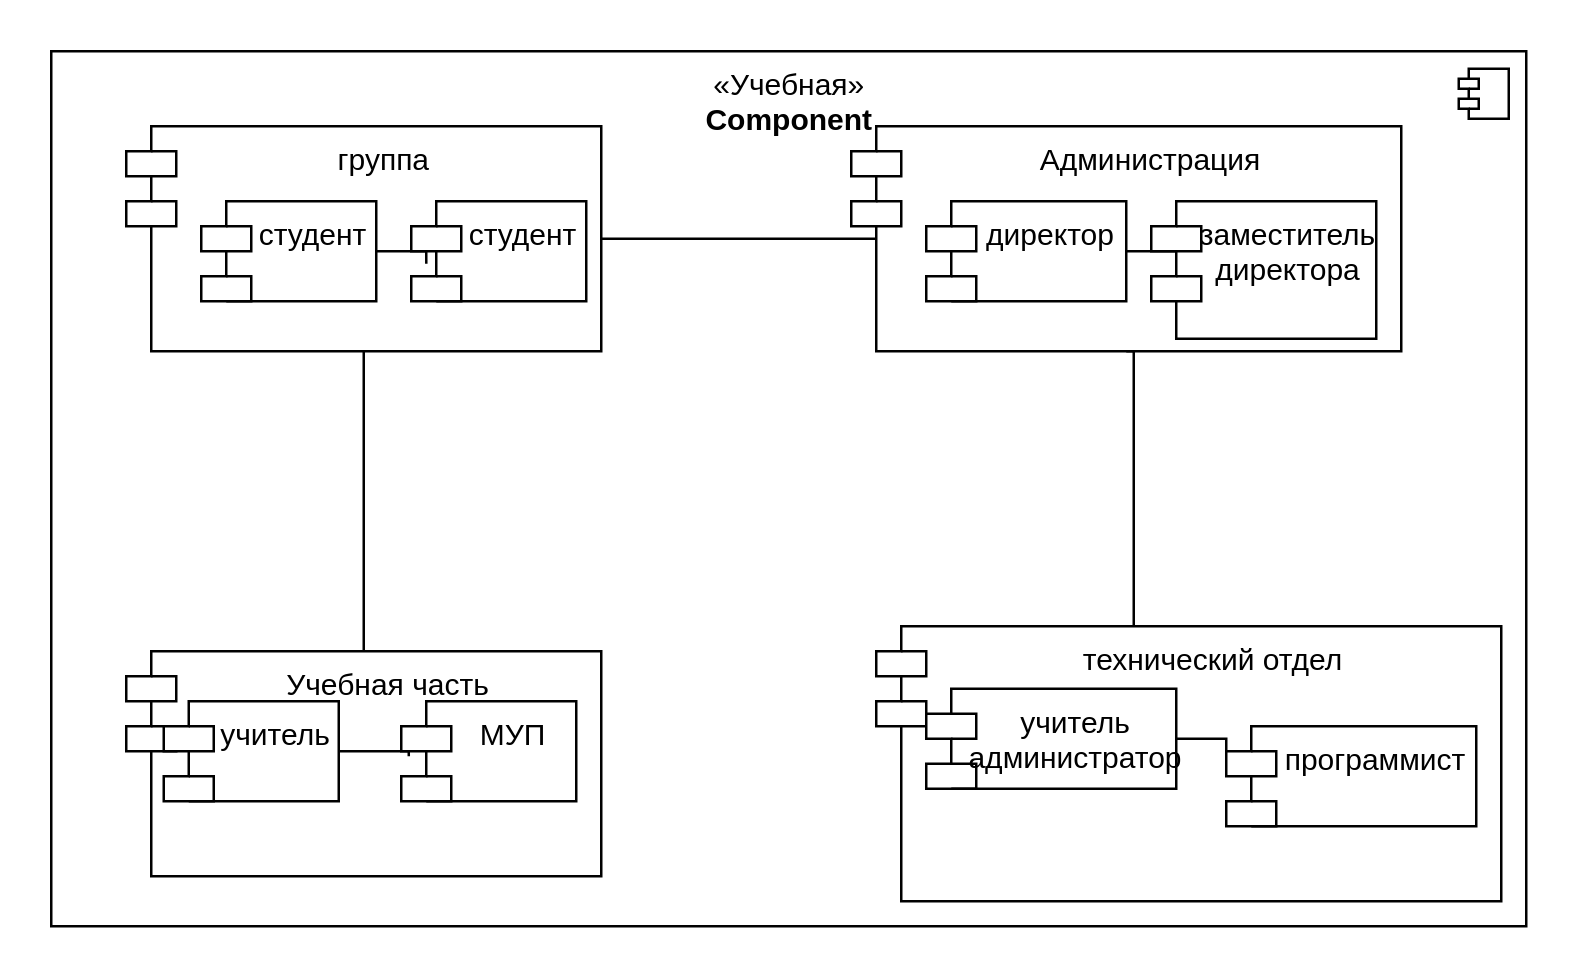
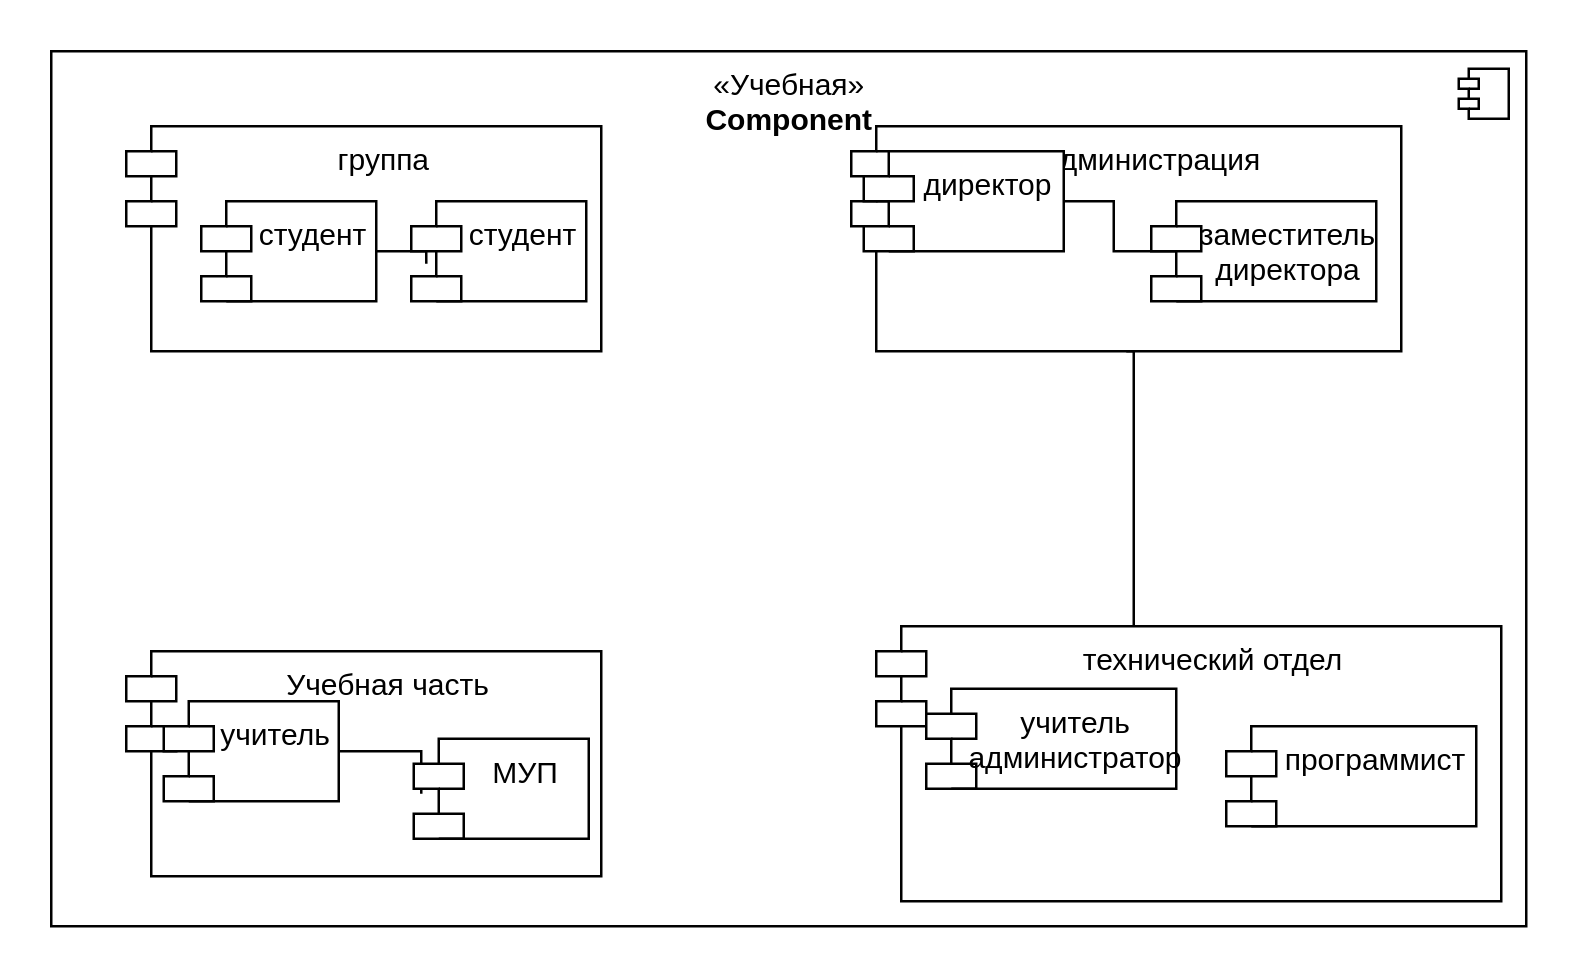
  <mxCell id="0" />
  <mxCell id="1" parent="0" />
  <mxCell id="2" value="«Учебная»&lt;br&gt;&lt;b style=&quot;&quot;&gt;Component&lt;/b&gt;" style="html=1;dropTarget=0;verticalAlign=top;" vertex="1" parent="1"><mxGeometry x="20" y="20" width="590" height="350" as="geometry" /></mxCell>
  <mxCell id="3" value="" style="shape=module;jettyWidth=8;jettyHeight=4;" vertex="1" parent="2"><mxGeometry x="1" width="20" height="20" relative="1" as="geometry"><mxPoint x="-27" y="7" as="offset" /></mxGeometry></mxCell>
- <mxCell id="4" style="edgeStyle=orthogonalEdgeStyle;rounded=0;orthogonalLoop=1;jettySize=auto;html=1;exitX=1;exitY=0.5;exitDx=0;exitDy=0;entryX=0;entryY=0.5;entryDx=10;entryDy=0;entryPerimeter=0;endArrow=none;endFill=0;" edge="1" parent="1" source="6" target="8"><mxGeometry relative="1" as="geometry" /></mxCell>
- <mxCell id="5" style="edgeStyle=orthogonalEdgeStyle;rounded=0;orthogonalLoop=1;jettySize=auto;html=1;exitX=0.5;exitY=1;exitDx=0;exitDy=0;entryX=0;entryY=0.75;entryDx=10;entryDy=0;entryPerimeter=0;endArrow=none;endFill=0;" edge="1" parent="1" source="6" target="12"><mxGeometry relative="1" as="geometry"><Array as="points"><mxPoint x="145" y="310" /><mxPoint x="215" y="310" /></Array></mxGeometry></mxCell>
  <mxCell id="6" value="группа " style="shape=module;align=left;spacingLeft=20;align=center;verticalAlign=top;" vertex="1" parent="1"><mxGeometry x="50" y="50" width="190" height="90" as="geometry" /></mxCell>
  <mxCell id="7" style="edgeStyle=orthogonalEdgeStyle;rounded=0;orthogonalLoop=1;jettySize=auto;html=1;exitX=0.5;exitY=1;exitDx=0;exitDy=0;entryX=0.404;entryY=0;entryDx=0;entryDy=0;endArrow=none;endFill=0;entryPerimeter=0;" edge="1" parent="1" source="8" target="16"><mxGeometry relative="1" as="geometry"><Array as="points"><mxPoint x="453" y="140" /><mxPoint x="453" y="250" /></Array></mxGeometry></mxCell>
  <mxCell id="8" value="Администрация" style="shape=module;align=left;spacingLeft=20;align=center;verticalAlign=top;" vertex="1" parent="1"><mxGeometry x="340" y="50" width="220" height="90" as="geometry" /></mxCell>
  <mxCell id="9" style="edgeStyle=orthogonalEdgeStyle;rounded=0;orthogonalLoop=1;jettySize=auto;html=1;exitX=1;exitY=0.5;exitDx=0;exitDy=0;entryX=0.086;entryY=0.625;entryDx=0;entryDy=0;entryPerimeter=0;endArrow=none;endFill=0;" edge="1" parent="1" source="10" target="11"><mxGeometry relative="1" as="geometry" /></mxCell>
  <mxCell id="10" value="студент" style="shape=module;align=left;spacingLeft=20;align=center;verticalAlign=top;" vertex="1" parent="1"><mxGeometry x="80" y="80" width="70" height="40" as="geometry" /></mxCell>
  <mxCell id="11" value="студент" style="shape=module;align=left;spacingLeft=20;align=center;verticalAlign=top;" vertex="1" parent="1"><mxGeometry x="164" y="80" width="70" height="40" as="geometry" /></mxCell>
  <mxCell id="12" value="Учебная часть" style="shape=module;align=left;spacingLeft=20;align=center;verticalAlign=top;" vertex="1" parent="1"><mxGeometry x="50" y="260" width="190" height="90" as="geometry" /></mxCell>
  <mxCell id="13" style="edgeStyle=orthogonalEdgeStyle;rounded=0;orthogonalLoop=1;jettySize=auto;html=1;exitX=1;exitY=0.5;exitDx=0;exitDy=0;entryX=0.144;entryY=0.5;entryDx=0;entryDy=0;entryPerimeter=0;endArrow=none;endFill=0;" edge="1" parent="1" source="14" target="15"><mxGeometry relative="1" as="geometry" /></mxCell>
- <mxCell id="14" value="директор" style="shape=module;align=left;spacingLeft=20;align=center;verticalAlign=top;" vertex="1" parent="1"><mxGeometry x="370" y="80" width="80" height="40" as="geometry" /></mxCell>
- <mxCell id="15" value="заместитель&#10;директора" style="shape=module;align=left;spacingLeft=20;align=center;verticalAlign=top;" vertex="1" parent="1"><mxGeometry x="460" y="80" width="90" height="55" as="geometry" /></mxCell>
+ <mxCell id="14" value="директор" style="shape=module;align=left;spacingLeft=20;align=center;verticalAlign=top;" vertex="1" parent="1"><mxGeometry x="345" y="60" width="80" height="40" as="geometry" /></mxCell>
+ <mxCell id="15" value="заместитель&#10;директора" style="shape=module;align=left;spacingLeft=20;align=center;verticalAlign=top;" vertex="1" parent="1"><mxGeometry x="460" y="80" width="90" height="40" as="geometry" /></mxCell>
  <mxCell id="16" value="технический отдел" style="shape=module;align=left;spacingLeft=20;align=center;verticalAlign=top;" vertex="1" parent="1"><mxGeometry x="350" y="250" width="250" height="110" as="geometry" /></mxCell>
  <mxCell id="17" style="edgeStyle=orthogonalEdgeStyle;rounded=0;orthogonalLoop=1;jettySize=auto;html=1;exitX=1;exitY=0.5;exitDx=0;exitDy=0;entryX=0.043;entryY=0.55;entryDx=0;entryDy=0;entryPerimeter=0;endArrow=none;endFill=0;" edge="1" parent="1" source="18" target="19"><mxGeometry relative="1" as="geometry" /></mxCell>
  <mxCell id="18" value="учитель" style="shape=module;align=left;spacingLeft=20;align=center;verticalAlign=top;" vertex="1" parent="1"><mxGeometry x="65" y="280" width="70" height="40" as="geometry" /></mxCell>
- <mxCell id="19" value="МУП" style="shape=module;align=left;spacingLeft=20;align=center;verticalAlign=top;" vertex="1" parent="1"><mxGeometry x="160" y="280" width="70" height="40" as="geometry" /></mxCell>
- <mxCell id="20" style="edgeStyle=orthogonalEdgeStyle;rounded=0;orthogonalLoop=1;jettySize=auto;html=1;exitX=1;exitY=0.5;exitDx=0;exitDy=0;entryX=0;entryY=0;entryDx=0;entryDy=15;entryPerimeter=0;endArrow=none;endFill=0;" edge="1" parent="1" source="21" target="22"><mxGeometry relative="1" as="geometry" /></mxCell>
+ <mxCell id="19" value="МУП" style="shape=module;align=left;spacingLeft=20;align=center;verticalAlign=top;" vertex="1" parent="1"><mxGeometry x="165" y="295" width="70" height="40" as="geometry" /></mxCell>
  <mxCell id="21" value="учитель&#10;администратор" style="shape=module;align=left;spacingLeft=20;align=center;verticalAlign=top;" vertex="1" parent="1"><mxGeometry x="370" y="275" width="100" height="40" as="geometry" /></mxCell>
  <mxCell id="22" value="программист" style="shape=module;align=left;spacingLeft=20;align=center;verticalAlign=top;" vertex="1" parent="1"><mxGeometry x="490" y="290" width="100" height="40" as="geometry" /></mxCell>
